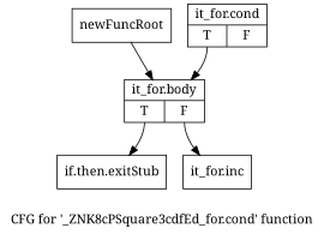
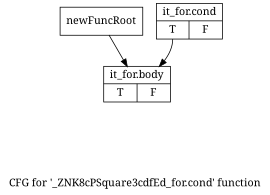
  digraph {
    fontname="Noto Serif"
    label="CFG for '_ZNK8cPSquare3cdfEd_for.cond' function"
    node [fontname="Noto Serif" shape=record]
    edge [fontname="Noto Serif" tailport=s0]
    n1 [label="{newFuncRoot}"]
    n2 [label="{it_for.body|{<s0>T|<s1>F}}"]
    n3 [label="{it_for.cond|{<s0>T|<s1>F}}"]
-   n4 [label="{if.then.exitStub}"]
-   n5 [label="{it_for.inc}"]
    n1 -> n2 [tailport=""]
-   n2 -> n4
-   n2 -> n5 [tailport=s1]
    n3 -> n2
  }
